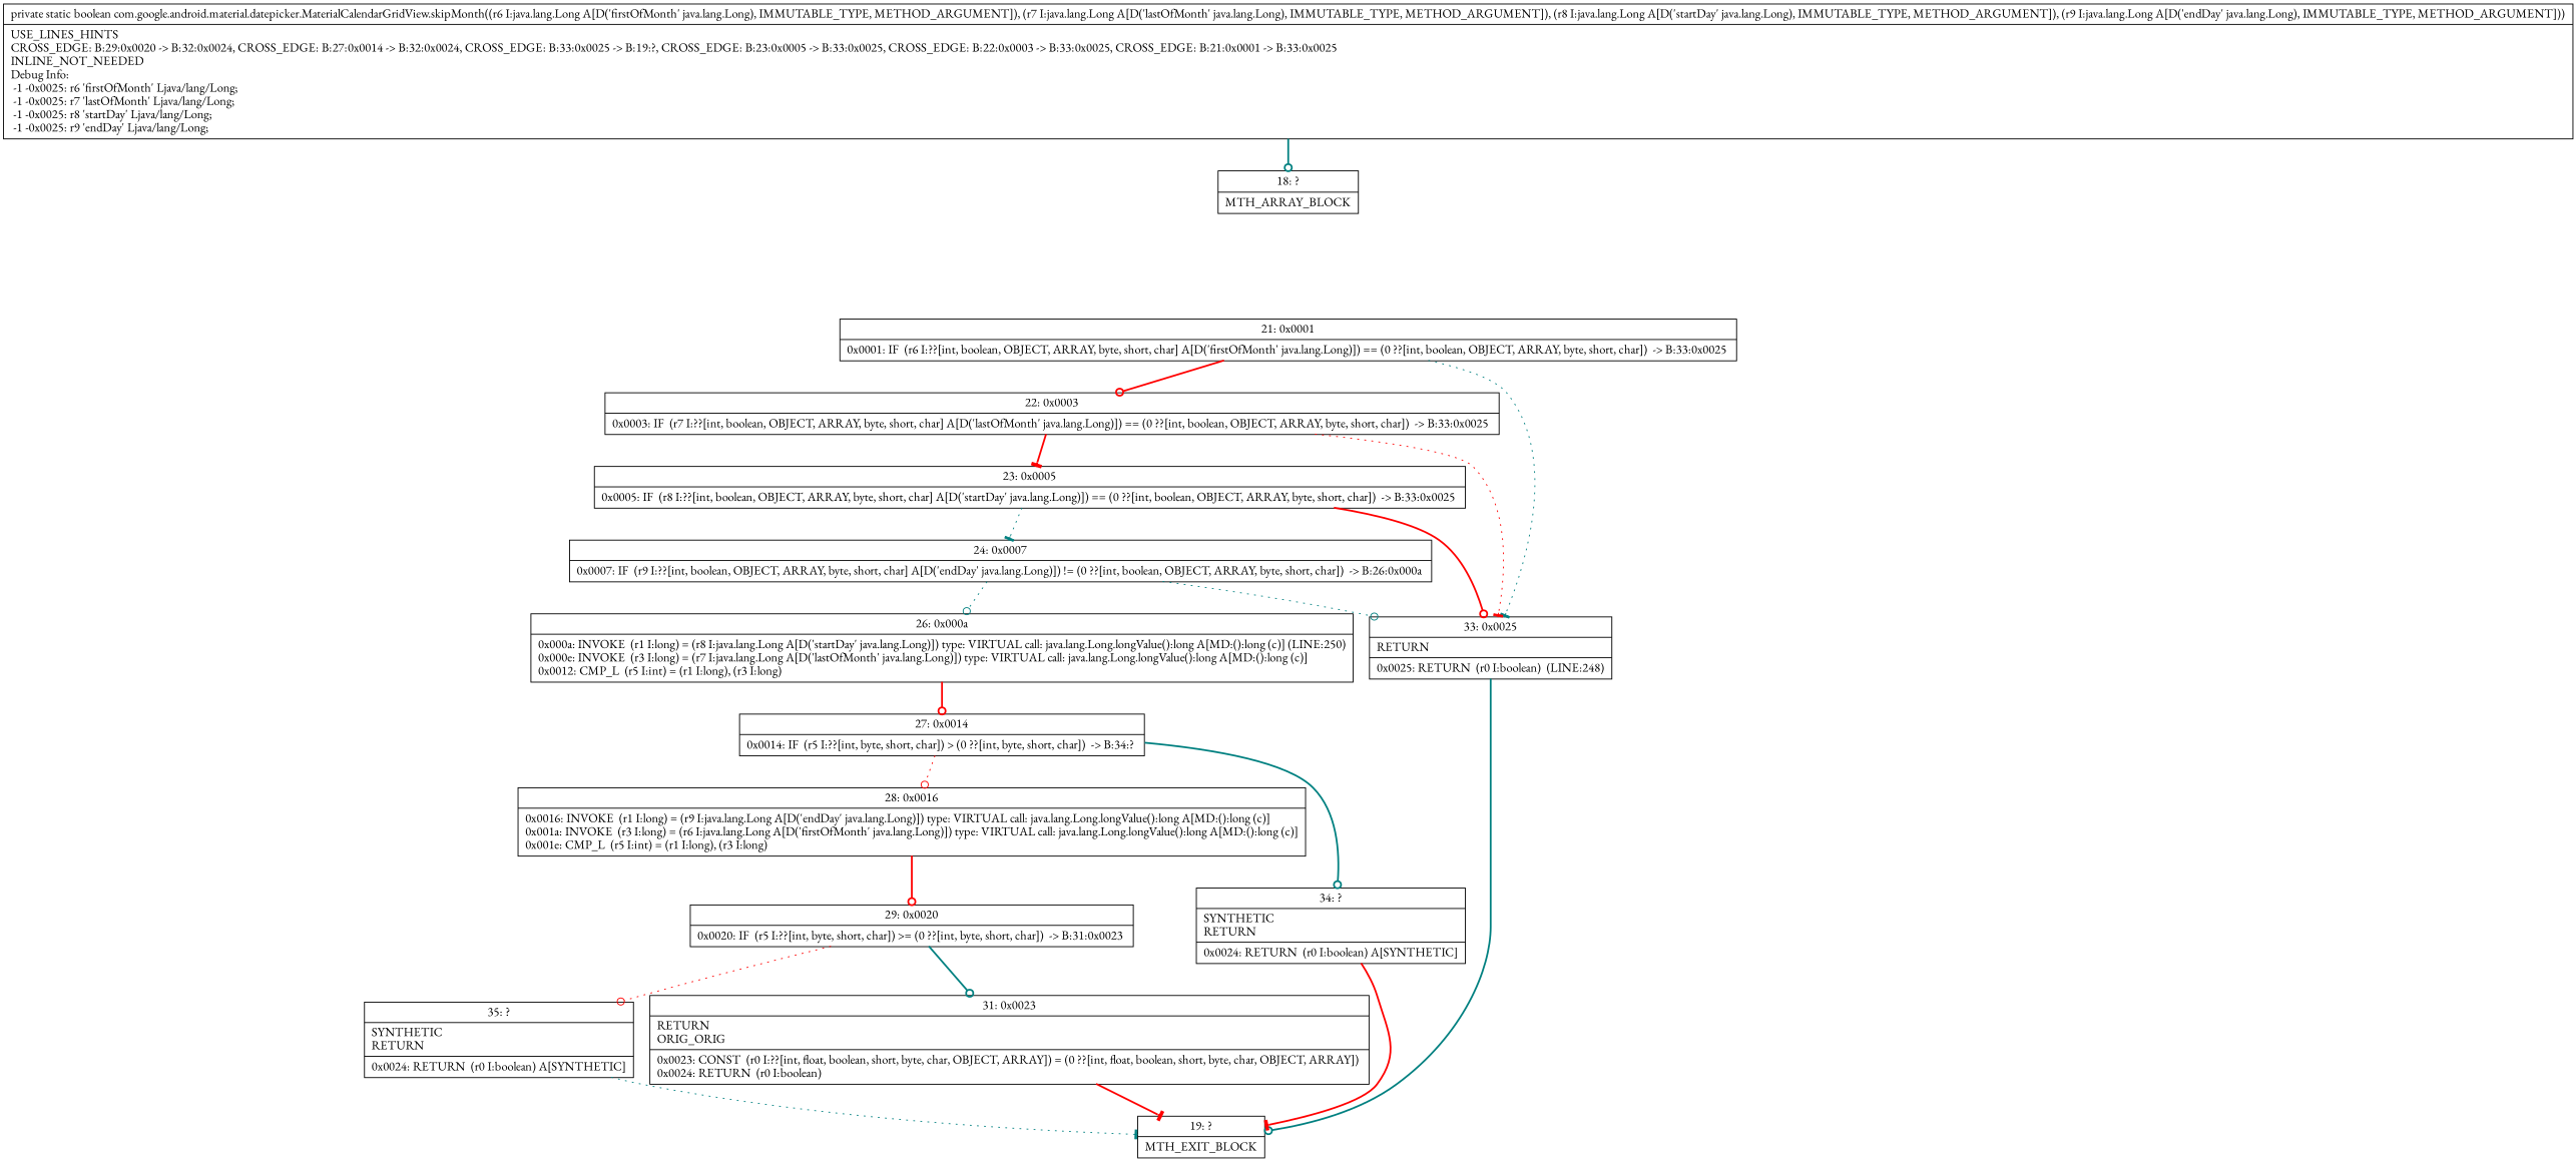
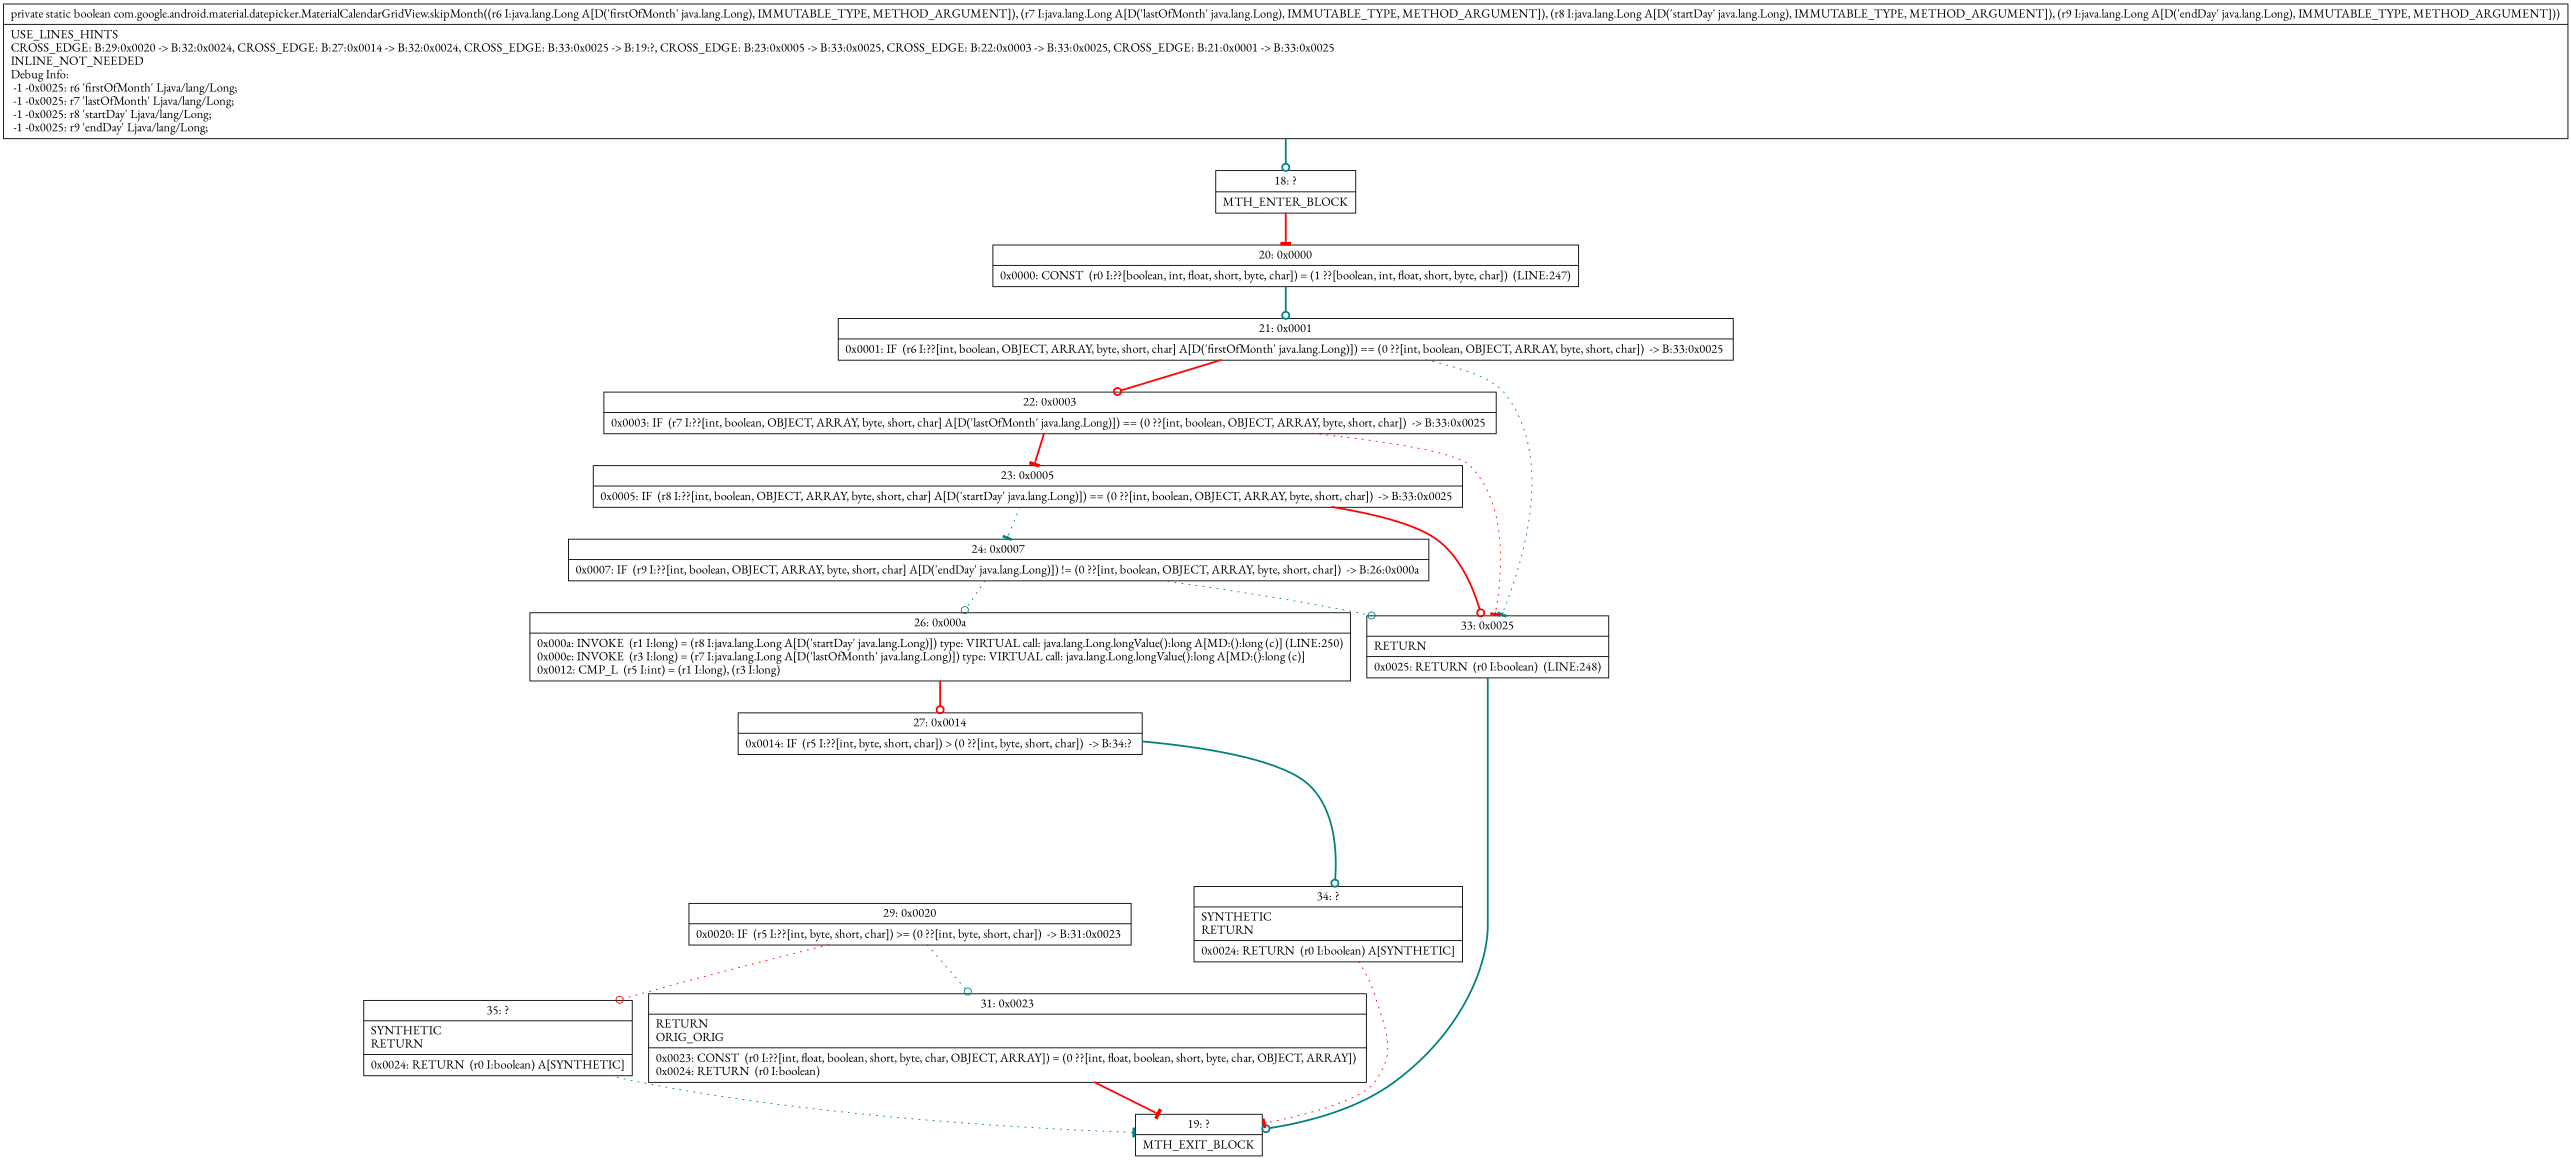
  digraph {
    fontname="EB Garamond"
    node [fontname="EB Garamond" shape=record]
    edge [arrowhead=odot color=red fontname="EB Garamond" style=bold]
-   n1 [label="{18\:\ ?|MTH_ARRAY_BLOCK\l}"]
+   n1 [label="{18\:\ ?|MTH_ENTER_BLOCK\l}"]
+   n2 [label="{20\:\ 0x0000|0x0000: CONST  (r0 I:??[boolean, int, float, short, byte, char]) = (1 ??[boolean, int, float, short, byte, char])  (LINE:247)\l}"]
    n3 [label="{21\:\ 0x0001|0x0001: IF  (r6 I:??[int, boolean, OBJECT, ARRAY, byte, short, char] A[D('firstOfMonth' java.lang.Long)]) == (0 ??[int, boolean, OBJECT, ARRAY, byte, short, char])  \-\> B:33:0x0025 \l}"]
    n4 [label="{22\:\ 0x0003|0x0003: IF  (r7 I:??[int, boolean, OBJECT, ARRAY, byte, short, char] A[D('lastOfMonth' java.lang.Long)]) == (0 ??[int, boolean, OBJECT, ARRAY, byte, short, char])  \-\> B:33:0x0025 \l}"]
    n5 [label="{33\:\ 0x0025|RETURN\l|0x0025: RETURN  (r0 I:boolean)  (LINE:248)\l}"]
    n6 [label="{23\:\ 0x0005|0x0005: IF  (r8 I:??[int, boolean, OBJECT, ARRAY, byte, short, char] A[D('startDay' java.lang.Long)]) == (0 ??[int, boolean, OBJECT, ARRAY, byte, short, char])  \-\> B:33:0x0025 \l}"]
    n7 [label="{19\:\ ?|MTH_EXIT_BLOCK\l}"]
    n8 [label="{24\:\ 0x0007|0x0007: IF  (r9 I:??[int, boolean, OBJECT, ARRAY, byte, short, char] A[D('endDay' java.lang.Long)]) != (0 ??[int, boolean, OBJECT, ARRAY, byte, short, char])  \-\> B:26:0x000a \l}"]
    n9 [label="{26\:\ 0x000a|0x000a: INVOKE  (r1 I:long) = (r8 I:java.lang.Long A[D('startDay' java.lang.Long)]) type: VIRTUAL call: java.lang.Long.longValue():long A[MD:():long (c)] (LINE:250)\l0x000e: INVOKE  (r3 I:long) = (r7 I:java.lang.Long A[D('lastOfMonth' java.lang.Long)]) type: VIRTUAL call: java.lang.Long.longValue():long A[MD:():long (c)]\l0x0012: CMP_L  (r5 I:int) = (r1 I:long), (r3 I:long) \l}"]
    n10 [label="{27\:\ 0x0014|0x0014: IF  (r5 I:??[int, byte, short, char]) \> (0 ??[int, byte, short, char])  \-\> B:34:? \l}"]
-   n11 [label="{28\:\ 0x0016|0x0016: INVOKE  (r1 I:long) = (r9 I:java.lang.Long A[D('endDay' java.lang.Long)]) type: VIRTUAL call: java.lang.Long.longValue():long A[MD:():long (c)]\l0x001a: INVOKE  (r3 I:long) = (r6 I:java.lang.Long A[D('firstOfMonth' java.lang.Long)]) type: VIRTUAL call: java.lang.Long.longValue():long A[MD:():long (c)]\l0x001e: CMP_L  (r5 I:int) = (r1 I:long), (r3 I:long) \l}"]
    n12 [label="{34\:\ ?|SYNTHETIC\lRETURN\l|0x0024: RETURN  (r0 I:boolean) A[SYNTHETIC]\l}"]
    n13 [label="{29\:\ 0x0020|0x0020: IF  (r5 I:??[int, byte, short, char]) \>= (0 ??[int, byte, short, char])  \-\> B:31:0x0023 \l}"]
    n14 [label="{31\:\ 0x0023|RETURN\lORIG_ORIG\l|0x0023: CONST  (r0 I:??[int, float, boolean, short, byte, char, OBJECT, ARRAY]) = (0 ??[int, float, boolean, short, byte, char, OBJECT, ARRAY]) \l0x0024: RETURN  (r0 I:boolean) \l}"]
    n15 [label="{35\:\ ?|SYNTHETIC\lRETURN\l|0x0024: RETURN  (r0 I:boolean) A[SYNTHETIC]\l}"]
    n16 [label="{private static boolean com.google.android.material.datepicker.MaterialCalendarGridView.skipMonth((r6 I:java.lang.Long A[D('firstOfMonth' java.lang.Long), IMMUTABLE_TYPE, METHOD_ARGUMENT]), (r7 I:java.lang.Long A[D('lastOfMonth' java.lang.Long), IMMUTABLE_TYPE, METHOD_ARGUMENT]), (r8 I:java.lang.Long A[D('startDay' java.lang.Long), IMMUTABLE_TYPE, METHOD_ARGUMENT]), (r9 I:java.lang.Long A[D('endDay' java.lang.Long), IMMUTABLE_TYPE, METHOD_ARGUMENT]))  | USE_LINES_HINTS\lCROSS_EDGE: B:29:0x0020 \-\> B:32:0x0024, CROSS_EDGE: B:27:0x0014 \-\> B:32:0x0024, CROSS_EDGE: B:33:0x0025 \-\> B:19:?, CROSS_EDGE: B:23:0x0005 \-\> B:33:0x0025, CROSS_EDGE: B:22:0x0003 \-\> B:33:0x0025, CROSS_EDGE: B:21:0x0001 \-\> B:33:0x0025\lINLINE_NOT_NEEDED\lDebug Info:\l  \-1 \-0x0025: r6 'firstOfMonth' Ljava\/lang\/Long;\l  \-1 \-0x0025: r7 'lastOfMonth' Ljava\/lang\/Long;\l  \-1 \-0x0025: r8 'startDay' Ljava\/lang\/Long;\l  \-1 \-0x0025: r9 'endDay' Ljava\/lang\/Long;\l}"]
+   n1 -> n2 [arrowhead=tee]
+   n2 -> n3 [color=teal]
    n3 -> n4
    n3 -> n5 [arrowhead=tee color=teal style=dotted]
    n4 -> n5 [arrowhead=tee style=dotted]
    n4 -> n6 [arrowhead=tee]
    n5 -> n7 [color=teal]
    n6 -> n5
    n6 -> n8 [arrowhead=tee color=teal style=dotted]
    n8 -> n5 [color=teal style=dotted]
    n8 -> n9 [color=teal style=dotted]
    n9 -> n10
-   n10 -> n11 [style=dotted]
    n10 -> n12 [color=teal]
-   n11 -> n13
-   n12 -> n7 [arrowhead=tee]
-   n13 -> n14 [color=teal]
+   n12 -> n7 [arrowhead=tee style=dotted]
+   n13 -> n14 [color=teal style=dotted]
    n13 -> n15 [style=dotted]
    n14 -> n7 [arrowhead=tee]
    n15 -> n7 [arrowhead=tee color=teal style=dotted]
    n16 -> n1 [color=teal]
  }
